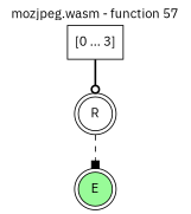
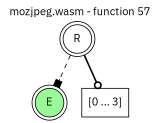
  digraph {
    fontname="IBM Plex Sans"
    label="mozjpeg.wasm - function 57"
    labelfontcolor=black
    labelfontname=Helvetica
    labelfontsize=16
    labelloc=t
    node [fillcolor=white fontname="IBM Plex Sans" shape=doublecircle style=filled]
    edge [fontname="IBM Plex Sans"]
    E [fillcolor=palegreen]
    R
    n3 [color=black label="[0 ... 3]" shape=box style="solid,filled"]
    R -> E [arrowhead=box style=dashed]
-   n3 -> R [arrowhead=odot style=bold]
+   R -> n3 [arrowhead=odot style=bold]
  }
